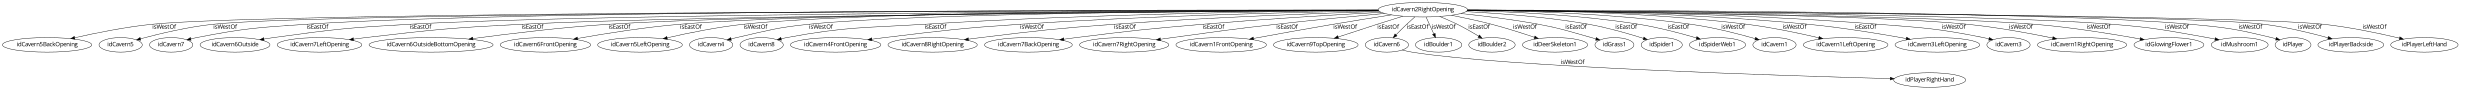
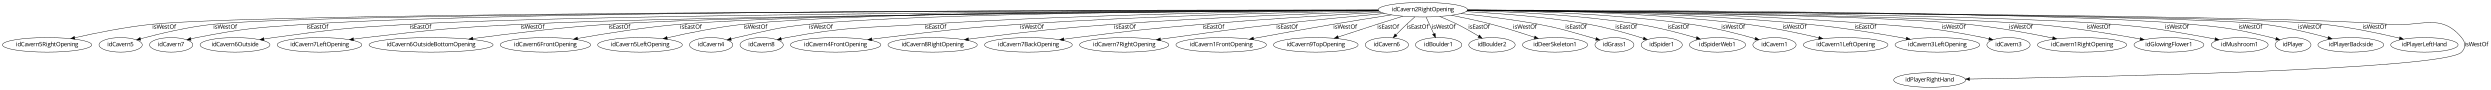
  strict digraph {
    fontname="Open Sans"
    node [fontname="Open Sans" node_type=entity_node]
    edge [edge_type=relationship fontname="Open Sans"]
    idCavern2RightOpening
-   idCavern5BackOpening
+   idCavern5BackOpening [label=idCavern5RightOpening]
    idCavern5
    idCavern7
    idCavern6Outside
    idCavern7LeftOpening
    idCavern6OutsideBottomOpening
    idCavern6FrontOpening
    idCavern5LeftOpening
    idCavern4
    idCavern8
    idCavern4FrontOpening
    idCavern8RightOpening
    idCavern7BackOpening
    idCavern7RightOpening
    idCavern1FrontOpening
    n17 [label=idCavern9TopOpening]
    idCavern6
    idBoulder1
    idBoulder2
    idDeerSkeleton1
    idGrass1
    idSpider1
    idSpiderWeb1
    idCavern1
    idCavern1LeftOpening
    idCavern3LeftOpening
    idCavern3
    idCavern1RightOpening
    idGlowingFlower1
    idMushroom1
    idPlayer
    idPlayerBackside
    idPlayerLeftHand
    idPlayerRightHand
    idCavern2RightOpening -> idCavern5BackOpening [label=isWestOf]
    idCavern2RightOpening -> idCavern5 [label=isWestOf]
    idCavern2RightOpening -> idCavern7 [label=isEastOf]
    idCavern2RightOpening -> idCavern6Outside [label=isEastOf]
-   idCavern2RightOpening -> idCavern7LeftOpening [label=isEastOf]
+   idCavern2RightOpening -> idCavern7LeftOpening [label=isWestOf]
    idCavern2RightOpening -> idCavern6OutsideBottomOpening [label=isEastOf]
    idCavern2RightOpening -> idCavern6FrontOpening [label=isEastOf]
    idCavern2RightOpening -> idCavern5LeftOpening [label=isWestOf]
    idCavern2RightOpening -> idCavern4 [label=isWestOf]
    idCavern2RightOpening -> idCavern8 [label=isEastOf]
    idCavern2RightOpening -> idCavern4FrontOpening [label=isWestOf]
    idCavern2RightOpening -> idCavern8RightOpening [label=isEastOf]
    idCavern2RightOpening -> idCavern7BackOpening [label=isEastOf]
    idCavern2RightOpening -> idCavern7RightOpening [label=isEastOf]
    idCavern2RightOpening -> idCavern1FrontOpening [label=isWestOf]
    idCavern2RightOpening -> n17 [label=isEastOf]
    idCavern2RightOpening -> idCavern6 [label=isEastOf]
    idCavern2RightOpening -> idBoulder1 [label=isWestOf]
    idCavern2RightOpening -> idBoulder2 [label=isEastOf]
    idCavern2RightOpening -> idDeerSkeleton1 [label=isWestOf]
    idCavern2RightOpening -> idGrass1 [label=isEastOf]
    idCavern2RightOpening -> idSpider1 [label=isEastOf]
    idCavern2RightOpening -> idSpiderWeb1 [label=isEastOf]
    idCavern2RightOpening -> idCavern1 [label=isWestOf]
    idCavern2RightOpening -> idCavern1LeftOpening [label=isWestOf]
    idCavern2RightOpening -> idCavern3LeftOpening [label=isEastOf]
    idCavern2RightOpening -> idCavern3 [label=isWestOf]
    idCavern2RightOpening -> idCavern1RightOpening [label=isWestOf]
    idCavern2RightOpening -> idGlowingFlower1 [label=isWestOf]
    idCavern2RightOpening -> idMushroom1 [label=isWestOf]
    idCavern2RightOpening -> idPlayer [label=isWestOf]
    idCavern2RightOpening -> idPlayerBackside [label=isWestOf]
    idCavern2RightOpening -> idPlayerLeftHand [label=isWestOf]
-   idCavern6 -> idPlayerRightHand [label=isWestOf]
+   idCavern2RightOpening -> idPlayerRightHand [label=isWestOf]
  }
